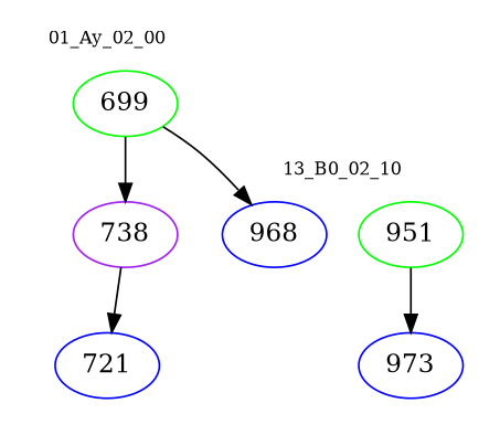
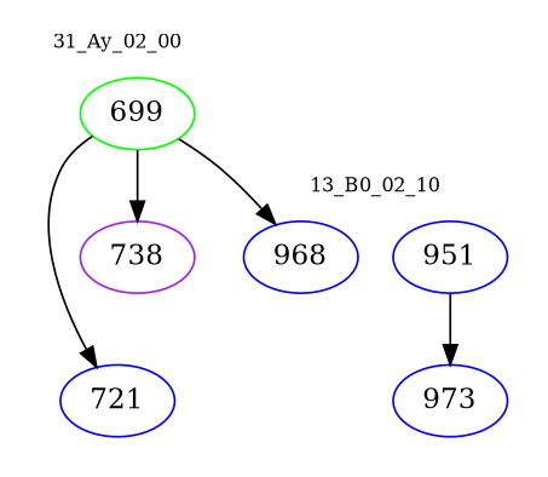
  digraph {
    node [color=blue]
    edge [color=black]
    n1 [color=green label=699]
    n2 [label=721]
    n3 [color=purple label=738]
-   n4 [color=green label=951]
+   n4 [label=951]
    n5 [label=973]
    n6 [label=968]
    subgraph cluster_1 {
      color=white
      fontsize=10
-     label="01_Ay_02_00"
+     label="31_Ay_02_00"
      n1
      n2
      n3
    }
    subgraph cluster_2 {
      color=white
      fontsize=10
      label="13_B0_02_10"
      n4
      n5
      n6
    }
-   n3 -> n2
+   n1 -> n2
    n1 -> n3
    n1 -> n6
    n4 -> n5
  }
